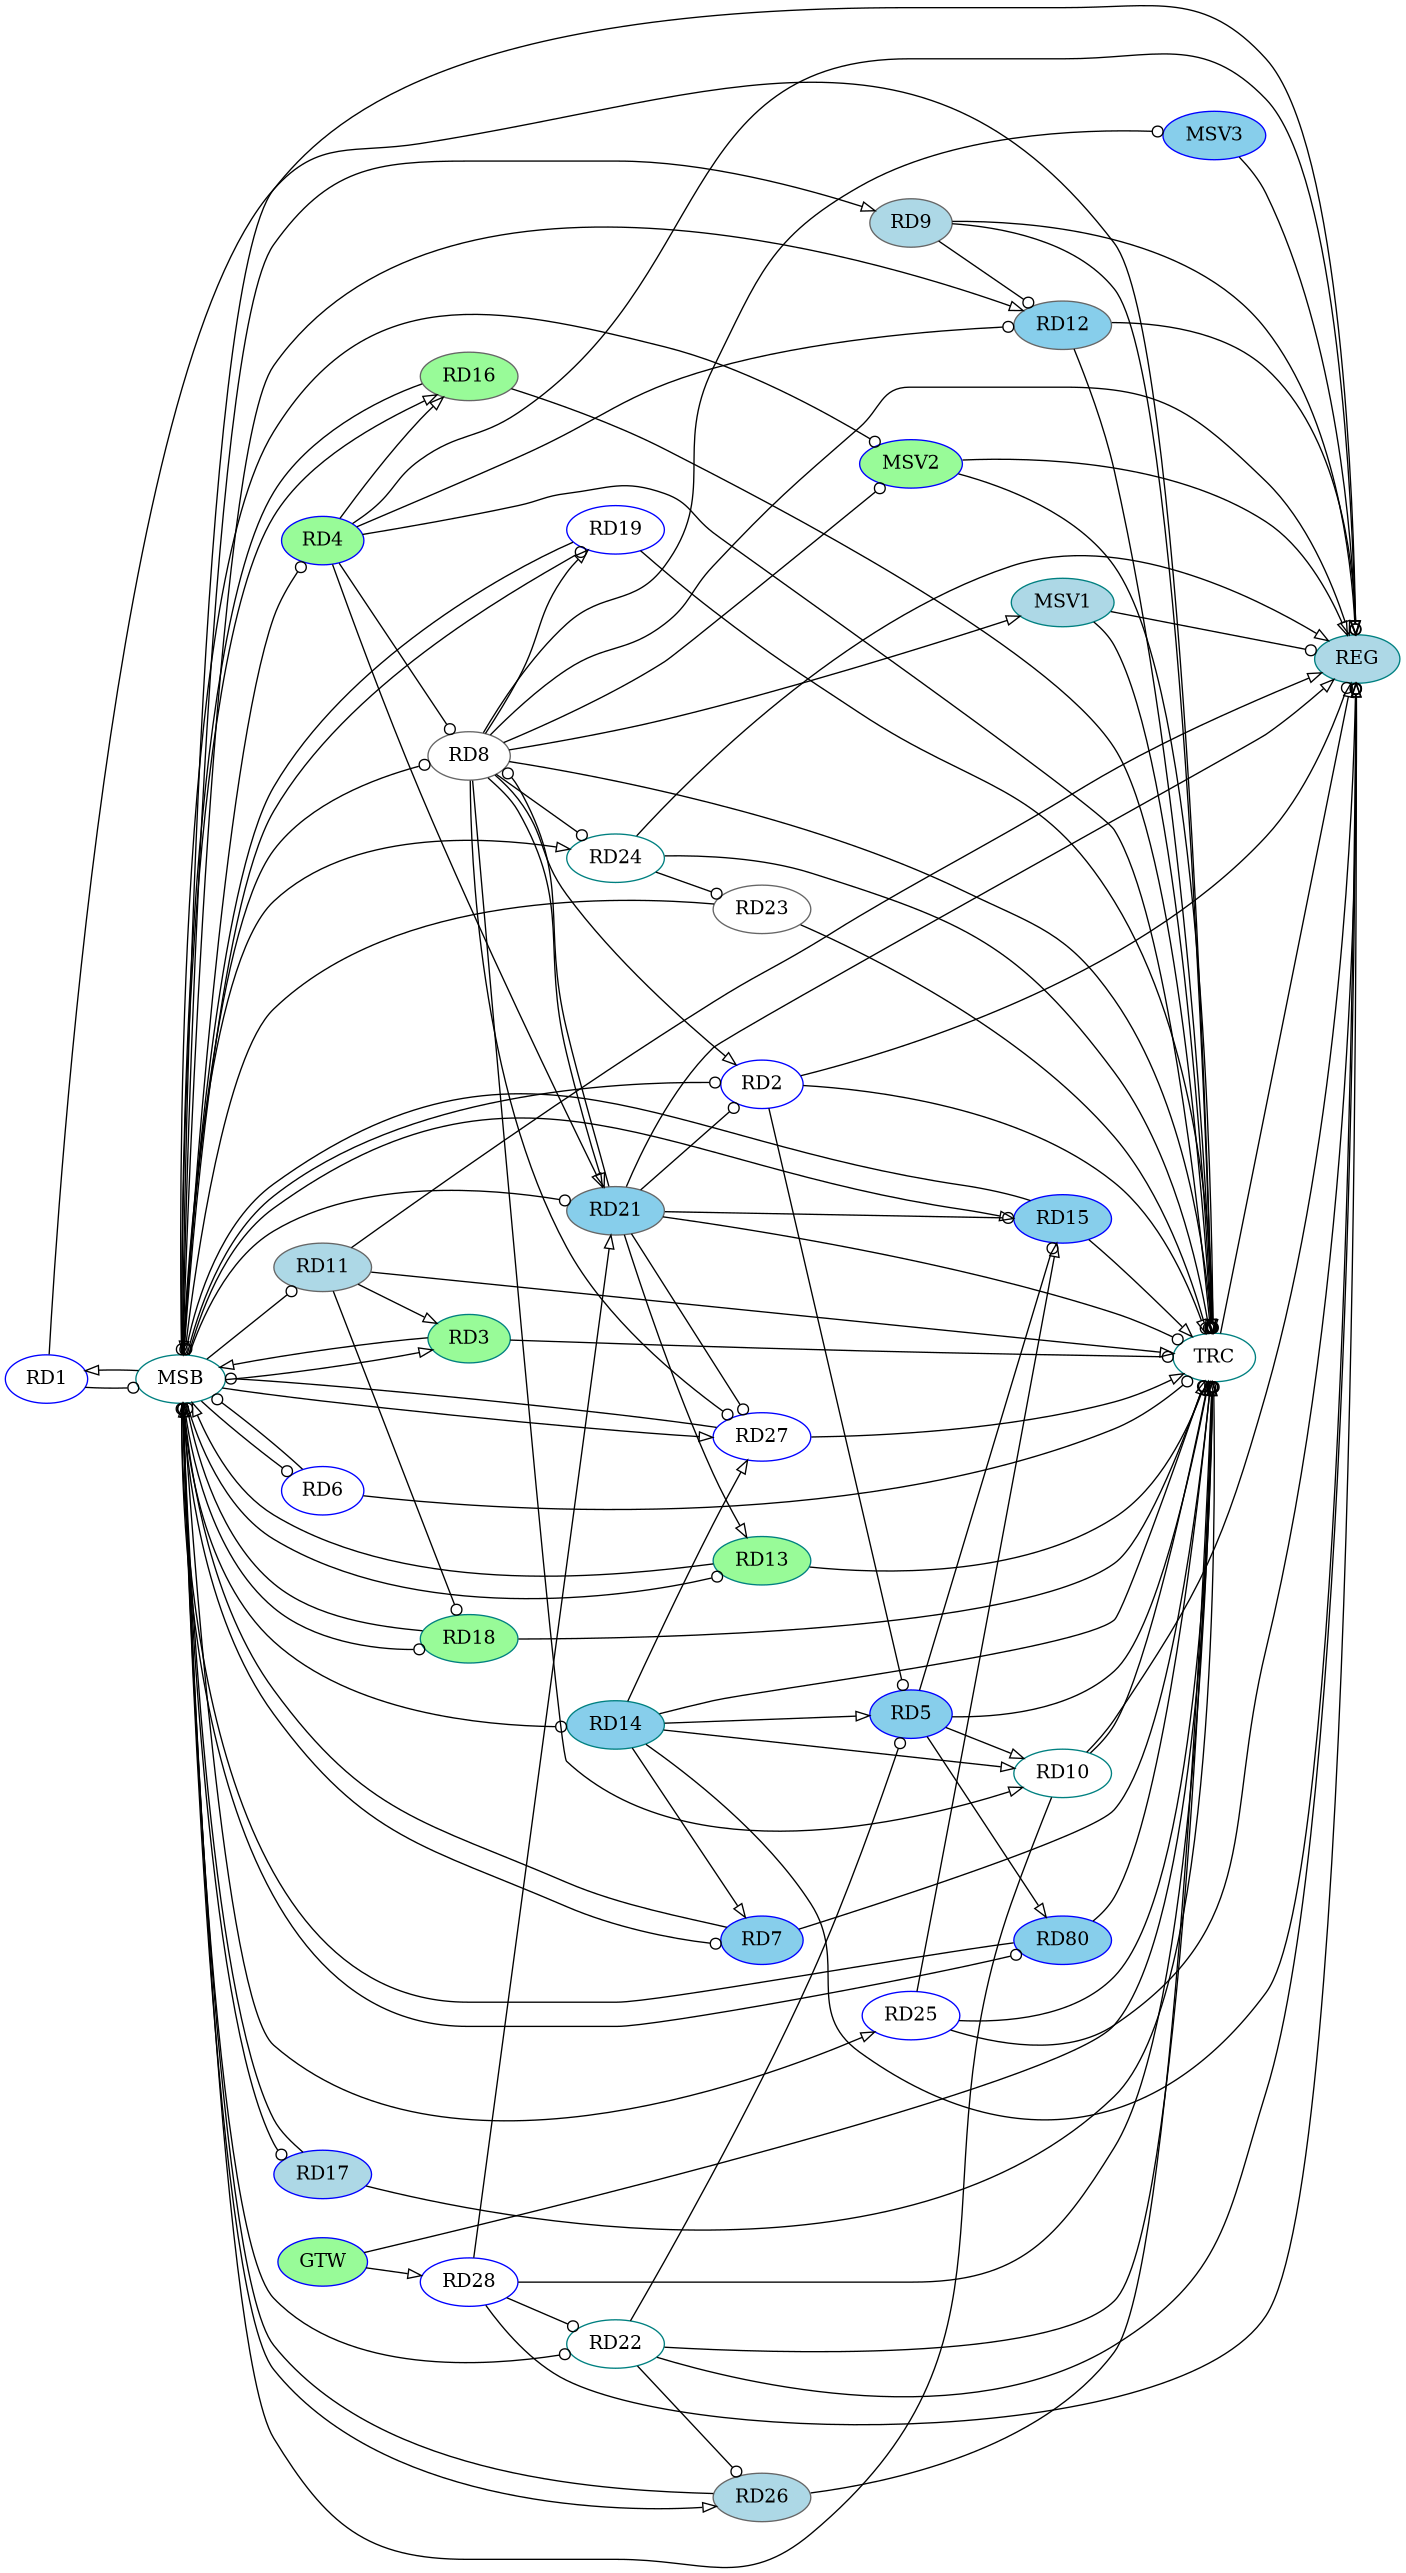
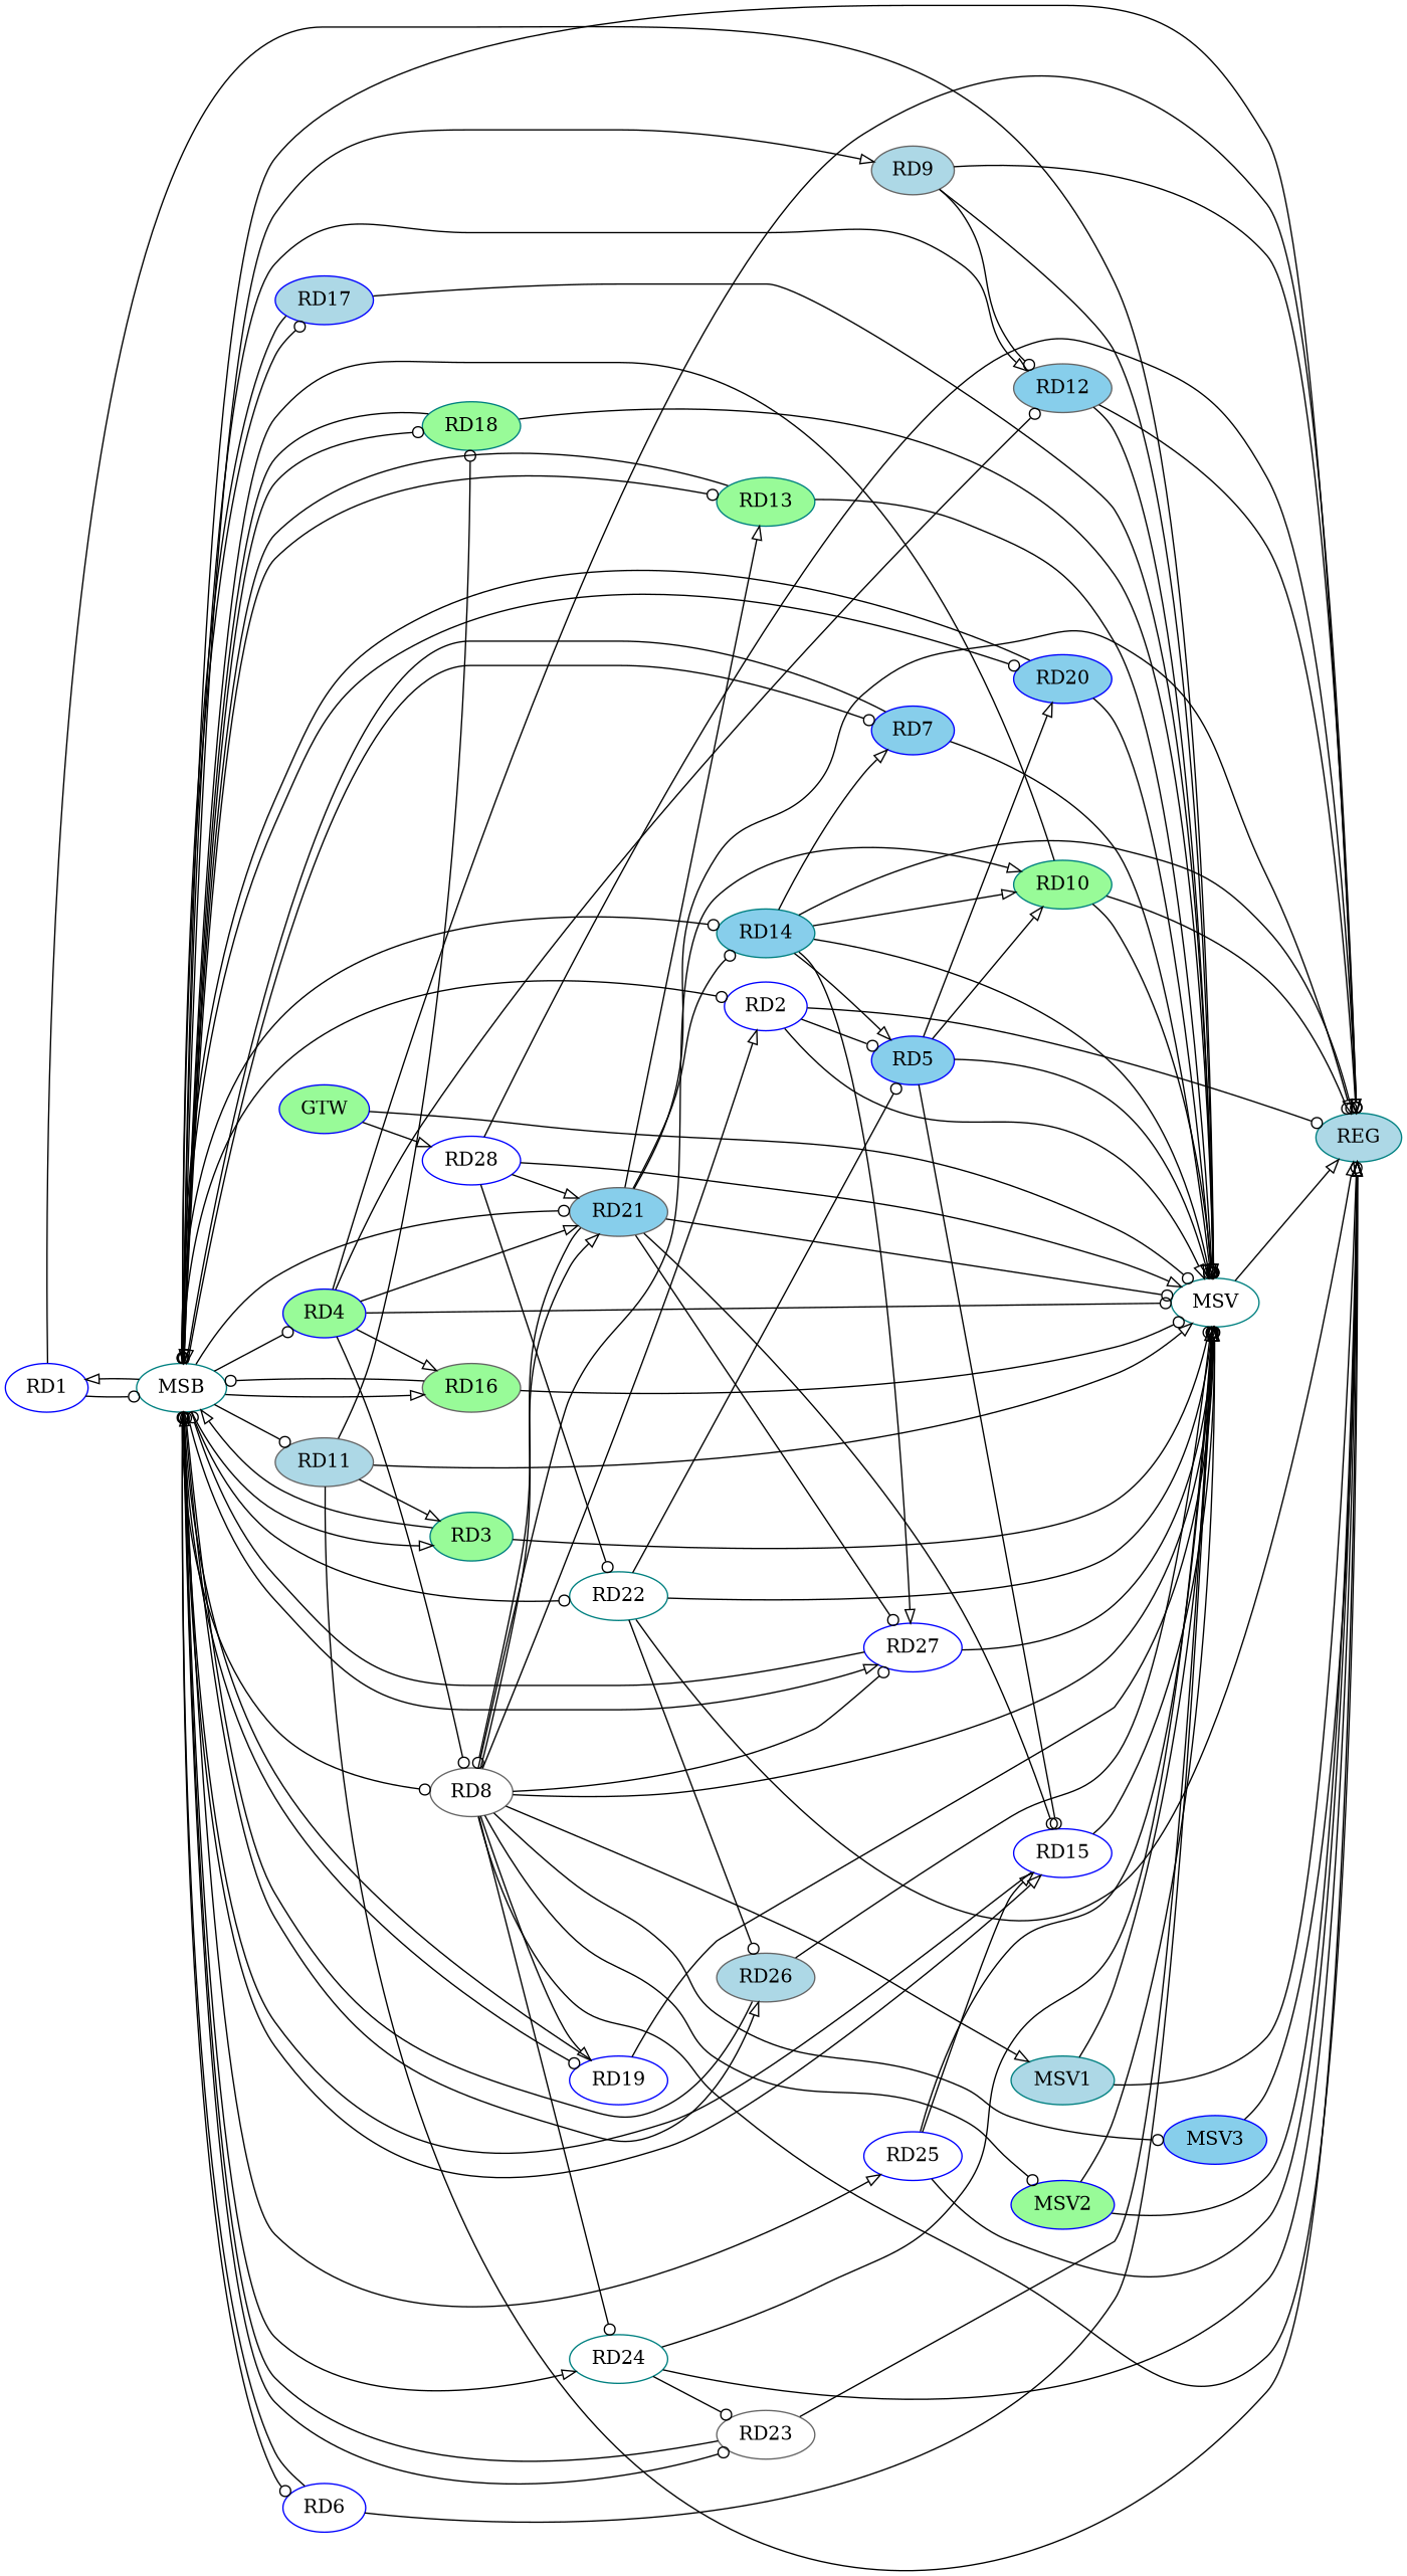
  strict digraph {
    rankdir=LR
    node [color=blue fillcolor=white style=filled]
    edge [arrowhead=odot]
    n1 [label=RD1]
    n2 [color=teal label=MSB]
-   n3 [color=teal label=TRC]
+   n3 [color=teal label=MSV]
    n4 [label=RD2]
    n5 [color=teal fillcolor=lightblue label=REG]
    n6 [color=teal fillcolor=palegreen label=RD3]
    n7 [fillcolor=palegreen label=RD4]
    n8 [color=gray40 label=RD8]
    n9 [color=gray40 fillcolor=skyblue label=RD12]
    n10 [color=gray40 fillcolor=palegreen label=RD16]
    n11 [color=gray40 fillcolor=skyblue label=RD21]
-   n12 [fillcolor=skyblue label=RD15]
-   n13 [fillcolor=skyblue label=RD80]
+   n12 [label=RD15]
+   n13 [fillcolor=skyblue label=RD20]
    n14 [label=RD6]
    n15 [fillcolor=skyblue label=RD7]
    n16 [label=RD19]
    n17 [color=teal label=RD24]
    n18 [label=RD27]
    n19 [color=gray40 fillcolor=lightblue label=RD9]
    n20 [color=gray40 fillcolor=lightblue label=RD11]
    n21 [color=teal fillcolor=palegreen label=RD18]
    n22 [color=teal fillcolor=palegreen label=RD13]
    n23 [color=teal fillcolor=skyblue label=RD14]
    n24 [fillcolor=lightblue label=RD17]
    n25 [color=teal label=RD22]
    n26 [color=gray40 fillcolor=lightblue label=RD26]
    n27 [color=gray40 label=RD23]
    n28 [label=RD25]
    n29 [fillcolor=skyblue label=RD5]
-   n30 [color=teal label=RD10]
+   n30 [color=teal fillcolor=palegreen label=RD10]
    n31 [color=teal fillcolor=lightblue label=MSV1]
    n32 [fillcolor=palegreen label=MSV2]
    n33 [fillcolor=skyblue label=MSV3]
    n34 [label=RD28]
    n35 [fillcolor=palegreen label=GTW]
    n1 -> n2
    n1 -> n3
    n2 -> n1 [arrowhead=onormal]
    n2 -> n4
    n2 -> n5
    n2 -> n6 [arrowhead=onormal]
    n2 -> n7
    n2 -> n8
    n2 -> n9 [arrowhead=onormal]
    n2 -> n10 [arrowhead=onormal]
    n2 -> n11
    n2 -> n12 [arrowhead=onormal]
    n2 -> n13
    n2 -> n14
    n2 -> n15
    n2 -> n16
    n2 -> n17 [arrowhead=onormal]
    n2 -> n18 [arrowhead=onormal]
    n2 -> n19 [arrowhead=onormal]
    n2 -> n20
    n2 -> n21
    n2 -> n22
    n2 -> n23
    n2 -> n24
    n2 -> n25
    n2 -> n26 [arrowhead=onormal]
-   n2 -> n32
+   n2 -> n27
    n2 -> n28 [arrowhead=onormal]
    n3 -> n5 [arrowhead=onormal]
    n4 -> n3 [arrowhead=onormal]
    n4 -> n5
    n4 -> n29
    n6 -> n2 [arrowhead=onormal]
    n6 -> n3
    n7 -> n3
    n7 -> n5 [arrowhead=onormal]
    n7 -> n8
    n7 -> n9
    n7 -> n10 [arrowhead=onormal]
    n7 -> n11 [arrowhead=onormal]
    n8 -> n3
    n8 -> n4 [arrowhead=onormal]
    n8 -> n5 [arrowhead=onormal]
    n8 -> n11 [arrowhead=onormal]
    n8 -> n16 [arrowhead=onormal]
    n8 -> n17
    n8 -> n18
    n8 -> n30 [arrowhead=onormal]
    n8 -> n31 [arrowhead=onormal]
    n8 -> n32
    n8 -> n33
    n9 -> n3
    n9 -> n5 [arrowhead=onormal]
    n10 -> n2
    n10 -> n3
    n11 -> n3
    n11 -> n5 [arrowhead=onormal]
    n11 -> n8
    n11 -> n12
    n11 -> n18
    n11 -> n22 [arrowhead=onormal]
-   n11 -> n4
+   n11 -> n23
    n12 -> n2
    n12 -> n3 [arrowhead=onormal]
    n13 -> n2
    n13 -> n3
    n14 -> n2
    n14 -> n3
    n15 -> n2 [arrowhead=onormal]
    n15 -> n3 [arrowhead=onormal]
    n16 -> n2 [arrowhead=onormal]
    n16 -> n3 [arrowhead=onormal]
    n17 -> n3
    n17 -> n5 [arrowhead=onormal]
    n17 -> n27
    n18 -> n2
    n18 -> n3 [arrowhead=onormal]
    n19 -> n3 [arrowhead=onormal]
    n19 -> n5
    n19 -> n9
    n20 -> n3 [arrowhead=onormal]
    n20 -> n5 [arrowhead=onormal]
    n20 -> n6 [arrowhead=onormal]
    n20 -> n21
    n21 -> n2
    n21 -> n3 [arrowhead=onormal]
    n22 -> n2 [arrowhead=onormal]
    n22 -> n3
    n23 -> n3
    n23 -> n5
    n23 -> n15 [arrowhead=onormal]
    n23 -> n18 [arrowhead=onormal]
    n23 -> n29 [arrowhead=onormal]
    n23 -> n30 [arrowhead=onormal]
    n24 -> n2
    n24 -> n3
    n25 -> n3
    n25 -> n5 [arrowhead=onormal]
    n25 -> n26
    n25 -> n29
    n26 -> n2
    n26 -> n3 [arrowhead=onormal]
    n27 -> n2
    n27 -> n3
    n28 -> n3
    n28 -> n5 [arrowhead=onormal]
    n28 -> n12 [arrowhead=onormal]
    n29 -> n3 [arrowhead=onormal]
    n29 -> n12
    n29 -> n13 [arrowhead=onormal]
    n29 -> n30 [arrowhead=onormal]
    n30 -> n2 [arrowhead=onormal]
    n30 -> n3 [arrowhead=onormal]
    n30 -> n5
    n31 -> n3 [arrowhead=onormal]
    n31 -> n5
    n32 -> n3
    n32 -> n5 [arrowhead=onormal]
    n33 -> n5 [arrowhead=onormal]
    n34 -> n3 [arrowhead=onormal]
    n34 -> n5
    n34 -> n11 [arrowhead=onormal]
    n34 -> n25
    n35 -> n3
    n35 -> n34 [arrowhead=onormal]
  }
